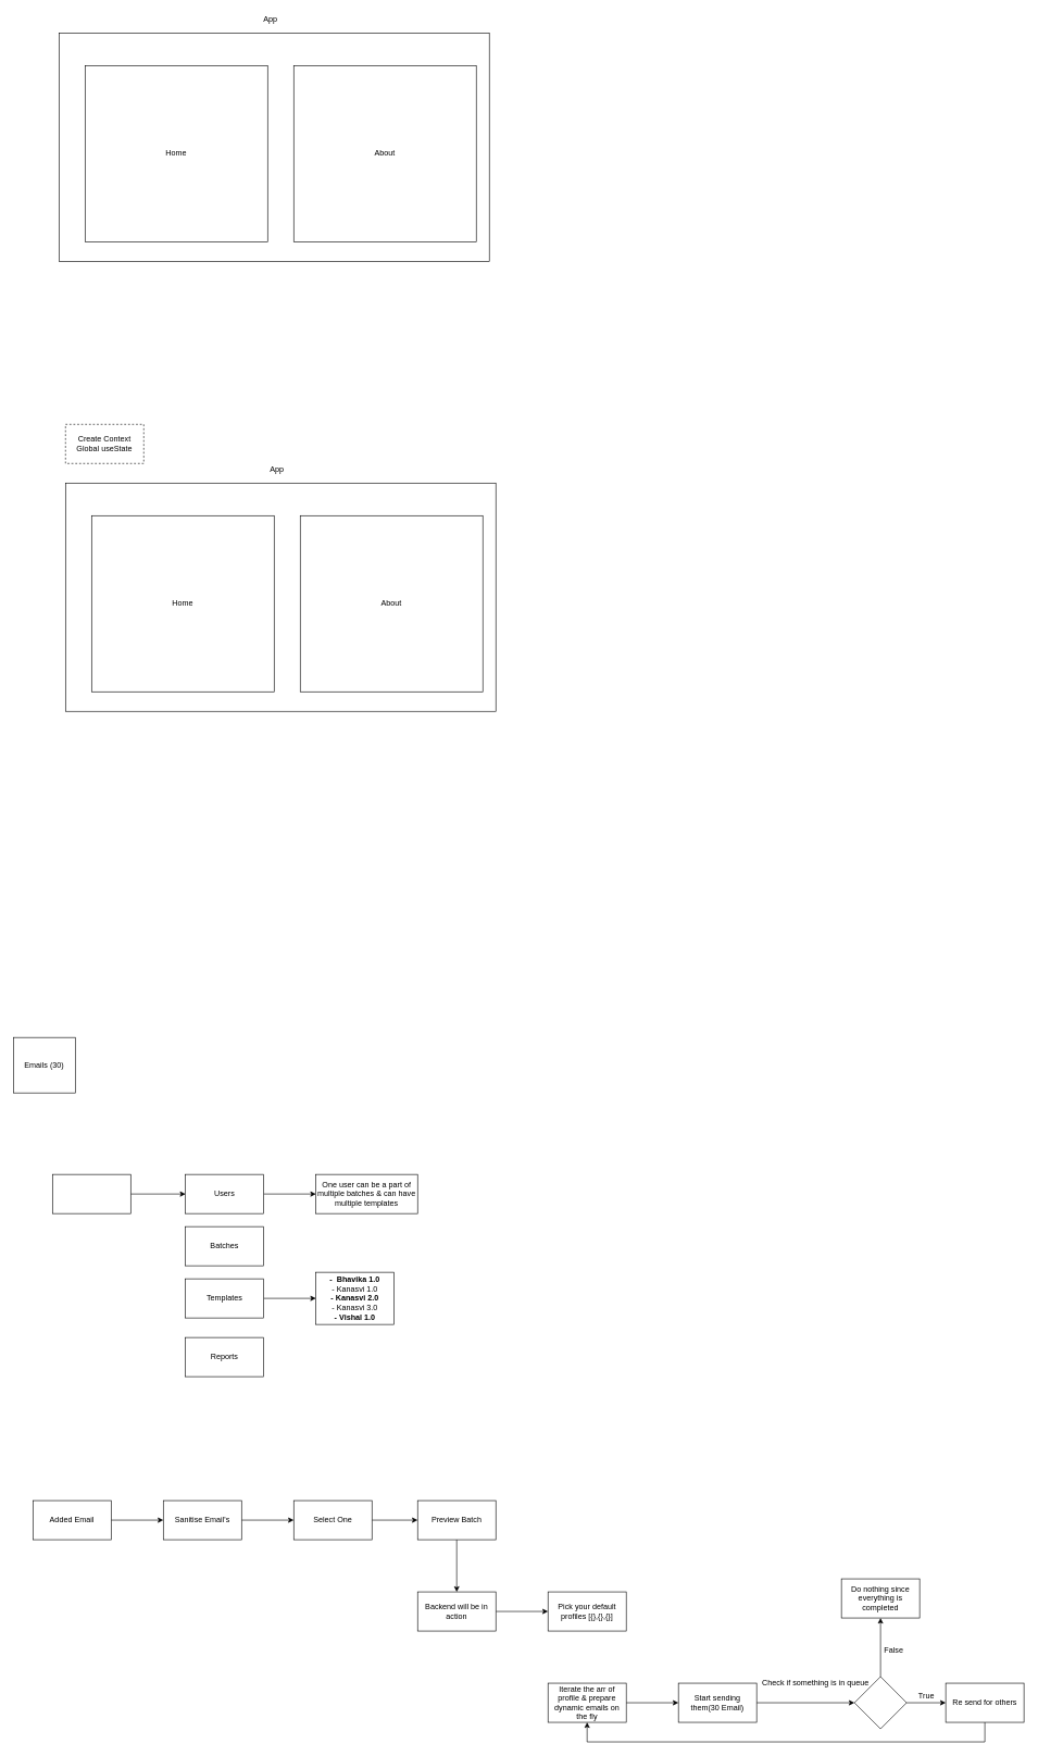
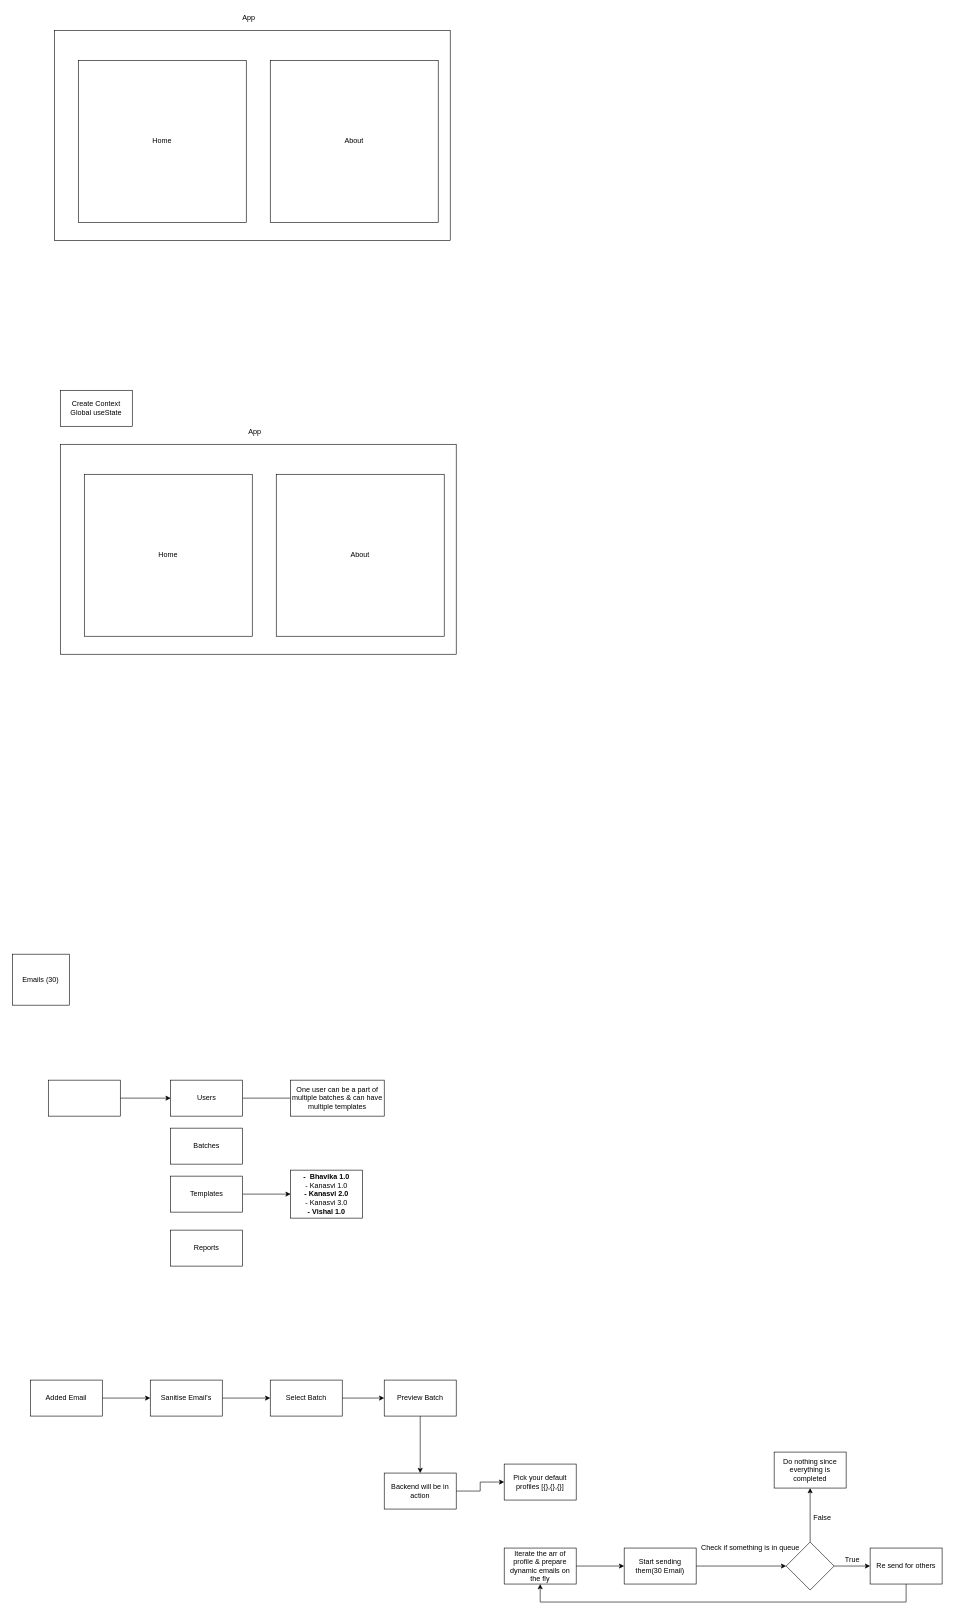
  <mxCell id="0" />
  <mxCell id="1" parent="0" />
  <mxCell id="2" value="" style="rounded=0;whiteSpace=wrap;html=1;" parent="1" vertex="1"><mxGeometry x="90" y="50" width="660" height="350" as="geometry" /></mxCell>
  <mxCell id="3" value="Home" style="rounded=0;whiteSpace=wrap;html=1;" parent="1" vertex="1"><mxGeometry x="130" y="100" width="280" height="270" as="geometry" /></mxCell>
  <mxCell id="4" value="About" style="rounded=0;whiteSpace=wrap;html=1;" parent="1" vertex="1"><mxGeometry x="450" y="100" width="280" height="270" as="geometry" /></mxCell>
  <mxCell id="5" value="App" style="text;html=1;align=center;verticalAlign=middle;resizable=0;points=[];autosize=1;strokeColor=none;fillColor=none;" parent="1" vertex="1"><mxGeometry x="394" y="20" width="40" height="20" as="geometry" /></mxCell>
  <mxCell id="6" value="" style="rounded=0;whiteSpace=wrap;html=1;" parent="1" vertex="1"><mxGeometry x="100" y="740" width="660" height="350" as="geometry" /></mxCell>
  <mxCell id="7" value="Home" style="rounded=0;whiteSpace=wrap;html=1;" parent="1" vertex="1"><mxGeometry x="140" y="790" width="280" height="270" as="geometry" /></mxCell>
  <mxCell id="8" value="About" style="rounded=0;whiteSpace=wrap;html=1;" parent="1" vertex="1"><mxGeometry x="460" y="790" width="280" height="270" as="geometry" /></mxCell>
  <mxCell id="9" value="App" style="text;html=1;align=center;verticalAlign=middle;resizable=0;points=[];autosize=1;strokeColor=none;fillColor=none;" parent="1" vertex="1"><mxGeometry x="404" y="710" width="40" height="20" as="geometry" /></mxCell>
- <mxCell id="10" value="Create Context&lt;br&gt;Global useState" style="rounded=0;whiteSpace=wrap;html=1;dashed=1;" parent="1" vertex="1"><mxGeometry x="100" y="650" width="120" height="60" as="geometry" /></mxCell>
+ <mxCell id="10" value="Create Context&lt;br&gt;Global useState" style="rounded=0;whiteSpace=wrap;html=1;" parent="1" vertex="1"><mxGeometry x="100" y="650" width="120" height="60" as="geometry" /></mxCell>
  <mxCell id="11" value="Emails (30)" style="rounded=0;whiteSpace=wrap;html=1;" vertex="1" parent="1"><mxGeometry x="20" y="1590" width="95" height="85" as="geometry" /></mxCell>
  <mxCell id="12" value="" style="edgeStyle=orthogonalEdgeStyle;rounded=0;orthogonalLoop=1;jettySize=auto;html=1;" edge="1" parent="1" source="13" target="15"><mxGeometry relative="1" as="geometry" /></mxCell>
  <mxCell id="13" value="" style="rounded=0;whiteSpace=wrap;html=1;" vertex="1" parent="1"><mxGeometry x="80" y="1800" width="120" height="60" as="geometry" /></mxCell>
- <mxCell id="14" value="" style="edgeStyle=orthogonalEdgeStyle;rounded=0;orthogonalLoop=1;jettySize=auto;html=1;" edge="1" parent="1" source="15" target="20"><mxGeometry relative="1" as="geometry" /></mxCell>
+ <mxCell id="14" value="" style="edgeStyle=orthogonalEdgeStyle;rounded=0;orthogonalLoop=1;jettySize=auto;html=1;endArrow=none;" edge="1" parent="1" source="15" target="20"><mxGeometry relative="1" as="geometry" /></mxCell>
  <mxCell id="15" value="Users" style="whiteSpace=wrap;html=1;rounded=0;" vertex="1" parent="1"><mxGeometry x="284" y="1800" width="120" height="60" as="geometry" /></mxCell>
  <mxCell id="16" value="Batches" style="whiteSpace=wrap;html=1;rounded=0;" vertex="1" parent="1"><mxGeometry x="284" y="1880" width="120" height="60" as="geometry" /></mxCell>
  <mxCell id="17" value="" style="edgeStyle=orthogonalEdgeStyle;rounded=0;orthogonalLoop=1;jettySize=auto;html=1;" edge="1" parent="1" source="18" target="21"><mxGeometry relative="1" as="geometry" /></mxCell>
  <mxCell id="18" value="Templates" style="whiteSpace=wrap;html=1;rounded=0;" vertex="1" parent="1"><mxGeometry x="284" y="1960" width="120" height="60" as="geometry" /></mxCell>
  <mxCell id="19" value="Reports" style="whiteSpace=wrap;html=1;rounded=0;" vertex="1" parent="1"><mxGeometry x="284" y="2050" width="120" height="60" as="geometry" /></mxCell>
  <mxCell id="20" value="One user can be a part of multiple batches &amp;amp; can have multiple templates" style="whiteSpace=wrap;html=1;rounded=0;" vertex="1" parent="1"><mxGeometry x="484" y="1800" width="156" height="60" as="geometry" /></mxCell>
  <mxCell id="21" value="&lt;b&gt;-&amp;nbsp; Bhavika 1.0&lt;br&gt;&lt;/b&gt;- Kanasvi 1.0&lt;br&gt;&lt;b&gt;- Kanasvi 2.0&lt;br&gt;&lt;/b&gt;- Kanasvi 3.0&lt;br&gt;&lt;b&gt;- Vishal 1.0&lt;/b&gt;" style="whiteSpace=wrap;html=1;rounded=0;" vertex="1" parent="1"><mxGeometry x="484" y="1950" width="120" height="80" as="geometry" /></mxCell>
  <mxCell id="22" value="" style="edgeStyle=orthogonalEdgeStyle;rounded=0;orthogonalLoop=1;jettySize=auto;html=1;" edge="1" parent="1" source="23" target="25"><mxGeometry relative="1" as="geometry" /></mxCell>
  <mxCell id="23" value="Added Email" style="rounded=0;whiteSpace=wrap;html=1;" vertex="1" parent="1"><mxGeometry x="50" y="2300" width="120" height="60" as="geometry" /></mxCell>
  <mxCell id="24" value="" style="edgeStyle=orthogonalEdgeStyle;rounded=0;orthogonalLoop=1;jettySize=auto;html=1;" edge="1" parent="1" source="25" target="27"><mxGeometry relative="1" as="geometry" /></mxCell>
  <mxCell id="25" value="Sanitise Email's" style="whiteSpace=wrap;html=1;rounded=0;" vertex="1" parent="1"><mxGeometry x="250" y="2300" width="120" height="60" as="geometry" /></mxCell>
  <mxCell id="26" value="" style="edgeStyle=orthogonalEdgeStyle;rounded=0;orthogonalLoop=1;jettySize=auto;html=1;" edge="1" parent="1" source="27" target="29"><mxGeometry relative="1" as="geometry" /></mxCell>
- <mxCell id="27" value="Select One" style="whiteSpace=wrap;html=1;rounded=0;" vertex="1" parent="1"><mxGeometry x="450" y="2300" width="120" height="60" as="geometry" /></mxCell>
+ <mxCell id="27" value="Select Batch" style="whiteSpace=wrap;html=1;rounded=0;" vertex="1" parent="1"><mxGeometry x="450" y="2300" width="120" height="60" as="geometry" /></mxCell>
  <mxCell id="28" value="" style="edgeStyle=orthogonalEdgeStyle;rounded=0;orthogonalLoop=1;jettySize=auto;html=1;" edge="1" parent="1" source="29" target="31"><mxGeometry relative="1" as="geometry" /></mxCell>
  <mxCell id="29" value="Preview Batch" style="whiteSpace=wrap;html=1;rounded=0;" vertex="1" parent="1"><mxGeometry x="640" y="2300" width="120" height="60" as="geometry" /></mxCell>
  <mxCell id="30" value="" style="edgeStyle=orthogonalEdgeStyle;rounded=0;orthogonalLoop=1;jettySize=auto;html=1;" edge="1" parent="1" source="31" target="32"><mxGeometry relative="1" as="geometry" /></mxCell>
- <mxCell id="31" value="Backend will be in action" style="whiteSpace=wrap;html=1;rounded=0;" vertex="1" parent="1"><mxGeometry x="640" y="2440" width="120" height="60" as="geometry" /></mxCell>
+ <mxCell id="31" value="Backend will be in action" style="whiteSpace=wrap;html=1;rounded=0;" vertex="1" parent="1"><mxGeometry x="640" y="2455" width="120" height="60" as="geometry" /></mxCell>
  <mxCell id="32" value="Pick your default profiles [{},{},{}]" style="whiteSpace=wrap;html=1;rounded=0;" vertex="1" parent="1"><mxGeometry x="840" y="2440" width="120" height="60" as="geometry" /></mxCell>
  <mxCell id="33" value="" style="edgeStyle=orthogonalEdgeStyle;rounded=0;orthogonalLoop=1;jettySize=auto;html=1;" edge="1" parent="1" source="34" target="36"><mxGeometry relative="1" as="geometry" /></mxCell>
  <mxCell id="34" value="Iterate the arr of profile &amp;amp; prepare dynamic emails on the fly" style="whiteSpace=wrap;html=1;rounded=0;" vertex="1" parent="1"><mxGeometry x="840" y="2580" width="120" height="60" as="geometry" /></mxCell>
  <mxCell id="35" value="" style="edgeStyle=orthogonalEdgeStyle;rounded=0;orthogonalLoop=1;jettySize=auto;html=1;" edge="1" parent="1" source="36" target="39"><mxGeometry relative="1" as="geometry" /></mxCell>
  <mxCell id="36" value="Start sending them(30 Email)" style="whiteSpace=wrap;html=1;rounded=0;" vertex="1" parent="1"><mxGeometry x="1040" y="2580" width="120" height="60" as="geometry" /></mxCell>
  <mxCell id="37" value="" style="edgeStyle=orthogonalEdgeStyle;rounded=0;orthogonalLoop=1;jettySize=auto;html=1;" edge="1" parent="1" source="39" target="41"><mxGeometry relative="1" as="geometry" /></mxCell>
  <mxCell id="38" value="" style="edgeStyle=orthogonalEdgeStyle;rounded=0;orthogonalLoop=1;jettySize=auto;html=1;" edge="1" parent="1" source="39" target="44"><mxGeometry relative="1" as="geometry" /></mxCell>
  <mxCell id="39" value="" style="rhombus;whiteSpace=wrap;html=1;rounded=0;" vertex="1" parent="1"><mxGeometry x="1310" y="2570" width="80" height="80" as="geometry" /></mxCell>
  <mxCell id="40" value="Check if something is in queue" style="text;html=1;align=center;verticalAlign=middle;resizable=0;points=[];autosize=1;strokeColor=none;fillColor=none;" vertex="1" parent="1"><mxGeometry x="1160" y="2570" width="180" height="20" as="geometry" /></mxCell>
  <mxCell id="41" value="Do nothing since everything is completed" style="whiteSpace=wrap;html=1;rounded=0;" vertex="1" parent="1"><mxGeometry x="1290" y="2420" width="120" height="60" as="geometry" /></mxCell>
  <mxCell id="42" value="False" style="text;html=1;align=center;verticalAlign=middle;resizable=0;points=[];autosize=1;strokeColor=none;fillColor=none;" vertex="1" parent="1"><mxGeometry x="1345" y="2520" width="50" height="20" as="geometry" /></mxCell>
  <mxCell id="43" style="edgeStyle=orthogonalEdgeStyle;rounded=0;orthogonalLoop=1;jettySize=auto;html=1;entryX=0.5;entryY=1;entryDx=0;entryDy=0;" edge="1" parent="1" source="44" target="34"><mxGeometry relative="1" as="geometry"><Array as="points"><mxPoint x="1510" y="2670" /><mxPoint x="900" y="2670" /></Array></mxGeometry></mxCell>
  <mxCell id="44" value="Re send for others" style="whiteSpace=wrap;html=1;rounded=0;" vertex="1" parent="1"><mxGeometry x="1450" y="2580" width="120" height="60" as="geometry" /></mxCell>
  <mxCell id="45" value="True" style="text;html=1;align=center;verticalAlign=middle;resizable=0;points=[];autosize=1;strokeColor=none;fillColor=none;" vertex="1" parent="1"><mxGeometry x="1400" y="2590" width="40" height="20" as="geometry" /></mxCell>
